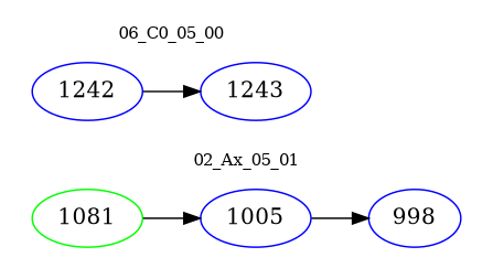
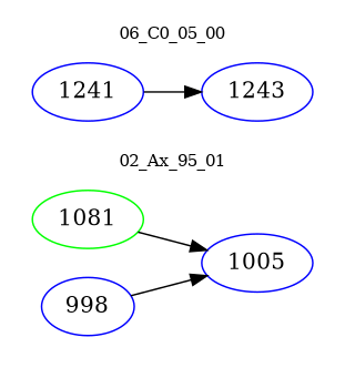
  digraph {
    rankdir=LR
    node [color=blue]
    edge [color=black]
    n1 [color=green label=1081]
    n2 [label=1005]
    n3 [label=998]
-   n4 [label=1242]
+   n4 [label=1241]
    n5 [label=1243]
    subgraph cluster_1 {
      color=white
      fontsize=10
-     label="02_Ax_05_01"
+     label="02_Ax_95_01"
      n1
      n2
      n3
    }
    subgraph cluster_2 {
      color=white
      fontsize=10
      label="06_C0_05_00"
      n4
      n5
    }
    n1 -> n2
-   n2 -> n3
+   n3 -> n2
    n4 -> n5
  }
